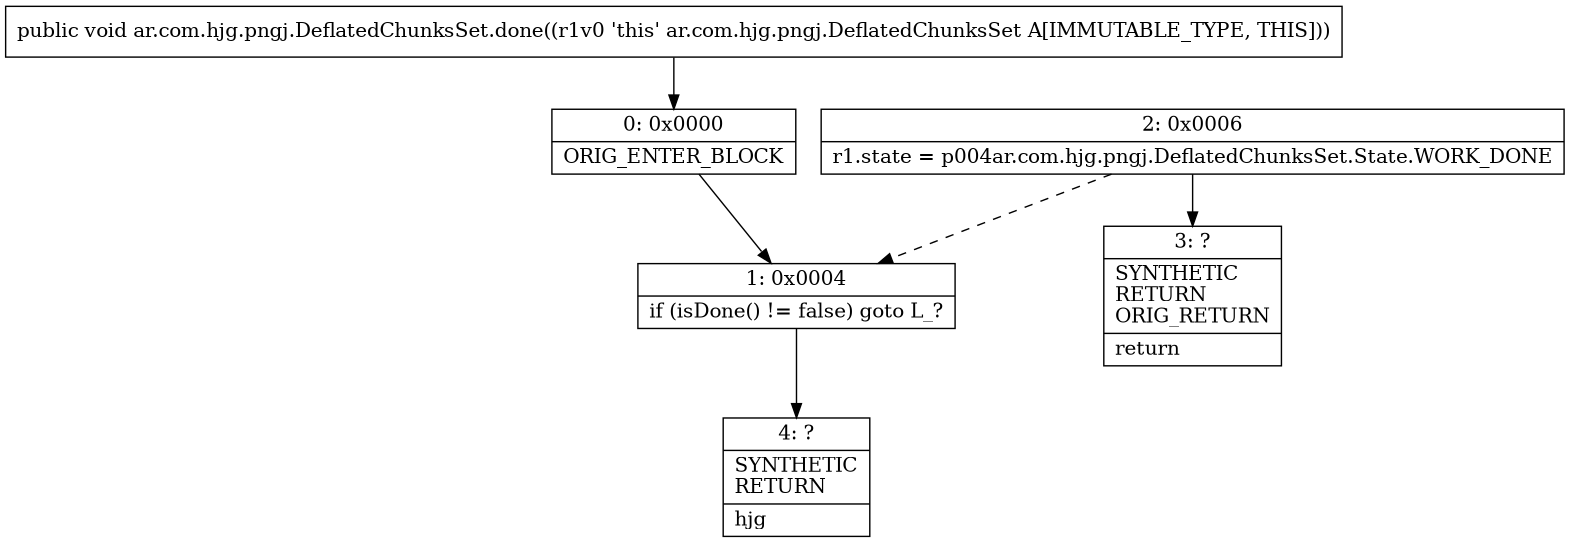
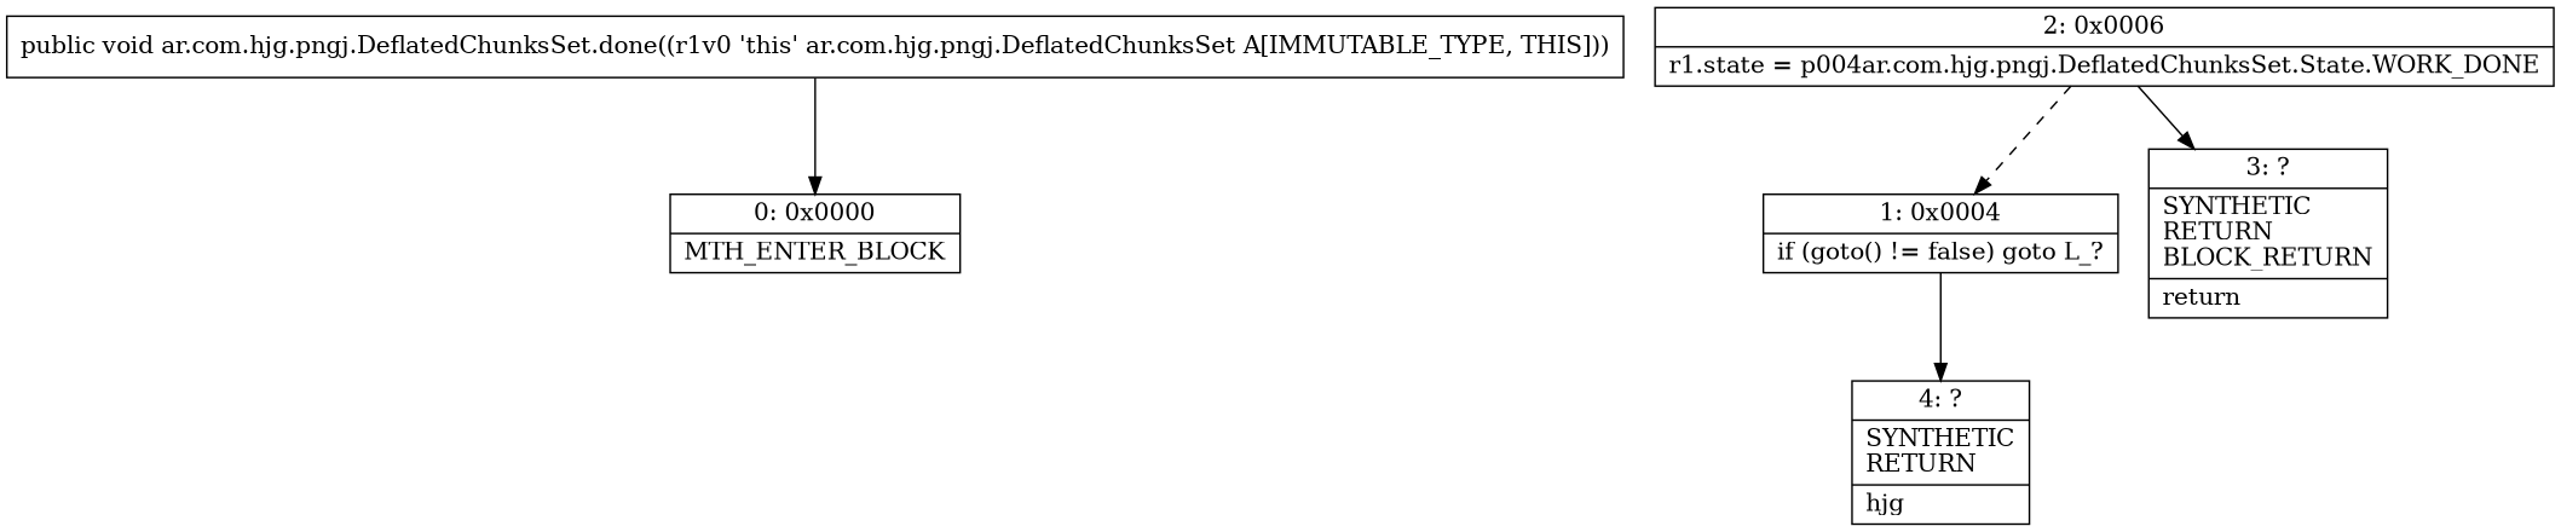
  digraph {
    node [shape=record]
-   n1 [label="{0\:\ 0x0000|ORIG_ENTER_BLOCK\l}"]
-   n2 [label="{1\:\ 0x0004|if (isDone() != false) goto L_?\l}"]
+   n1 [label="{0\:\ 0x0000|MTH_ENTER_BLOCK\l}"]
+   n2 [label="{1\:\ 0x0004|if (goto() != false) goto L_?\l}"]
    n3 [label="{4\:\ ?|SYNTHETIC\lRETURN\l|hjg\l}"]
    n4 [label="{2\:\ 0x0006|r1.state = p004ar.com.hjg.pngj.DeflatedChunksSet.State.WORK_DONE\l}"]
-   n5 [label="{3\:\ ?|SYNTHETIC\lRETURN\lORIG_RETURN\l|return\l}"]
+   n5 [label="{3\:\ ?|SYNTHETIC\lRETURN\lBLOCK_RETURN\l|return\l}"]
    n6 [label="{public void ar.com.hjg.pngj.DeflatedChunksSet.done((r1v0 'this' ar.com.hjg.pngj.DeflatedChunksSet A[IMMUTABLE_TYPE, THIS])) }"]
-   n1 -> n2
    n2 -> n3
    n4 -> n2 [style=dashed]
    n4 -> n5
    n6 -> n1
  }
